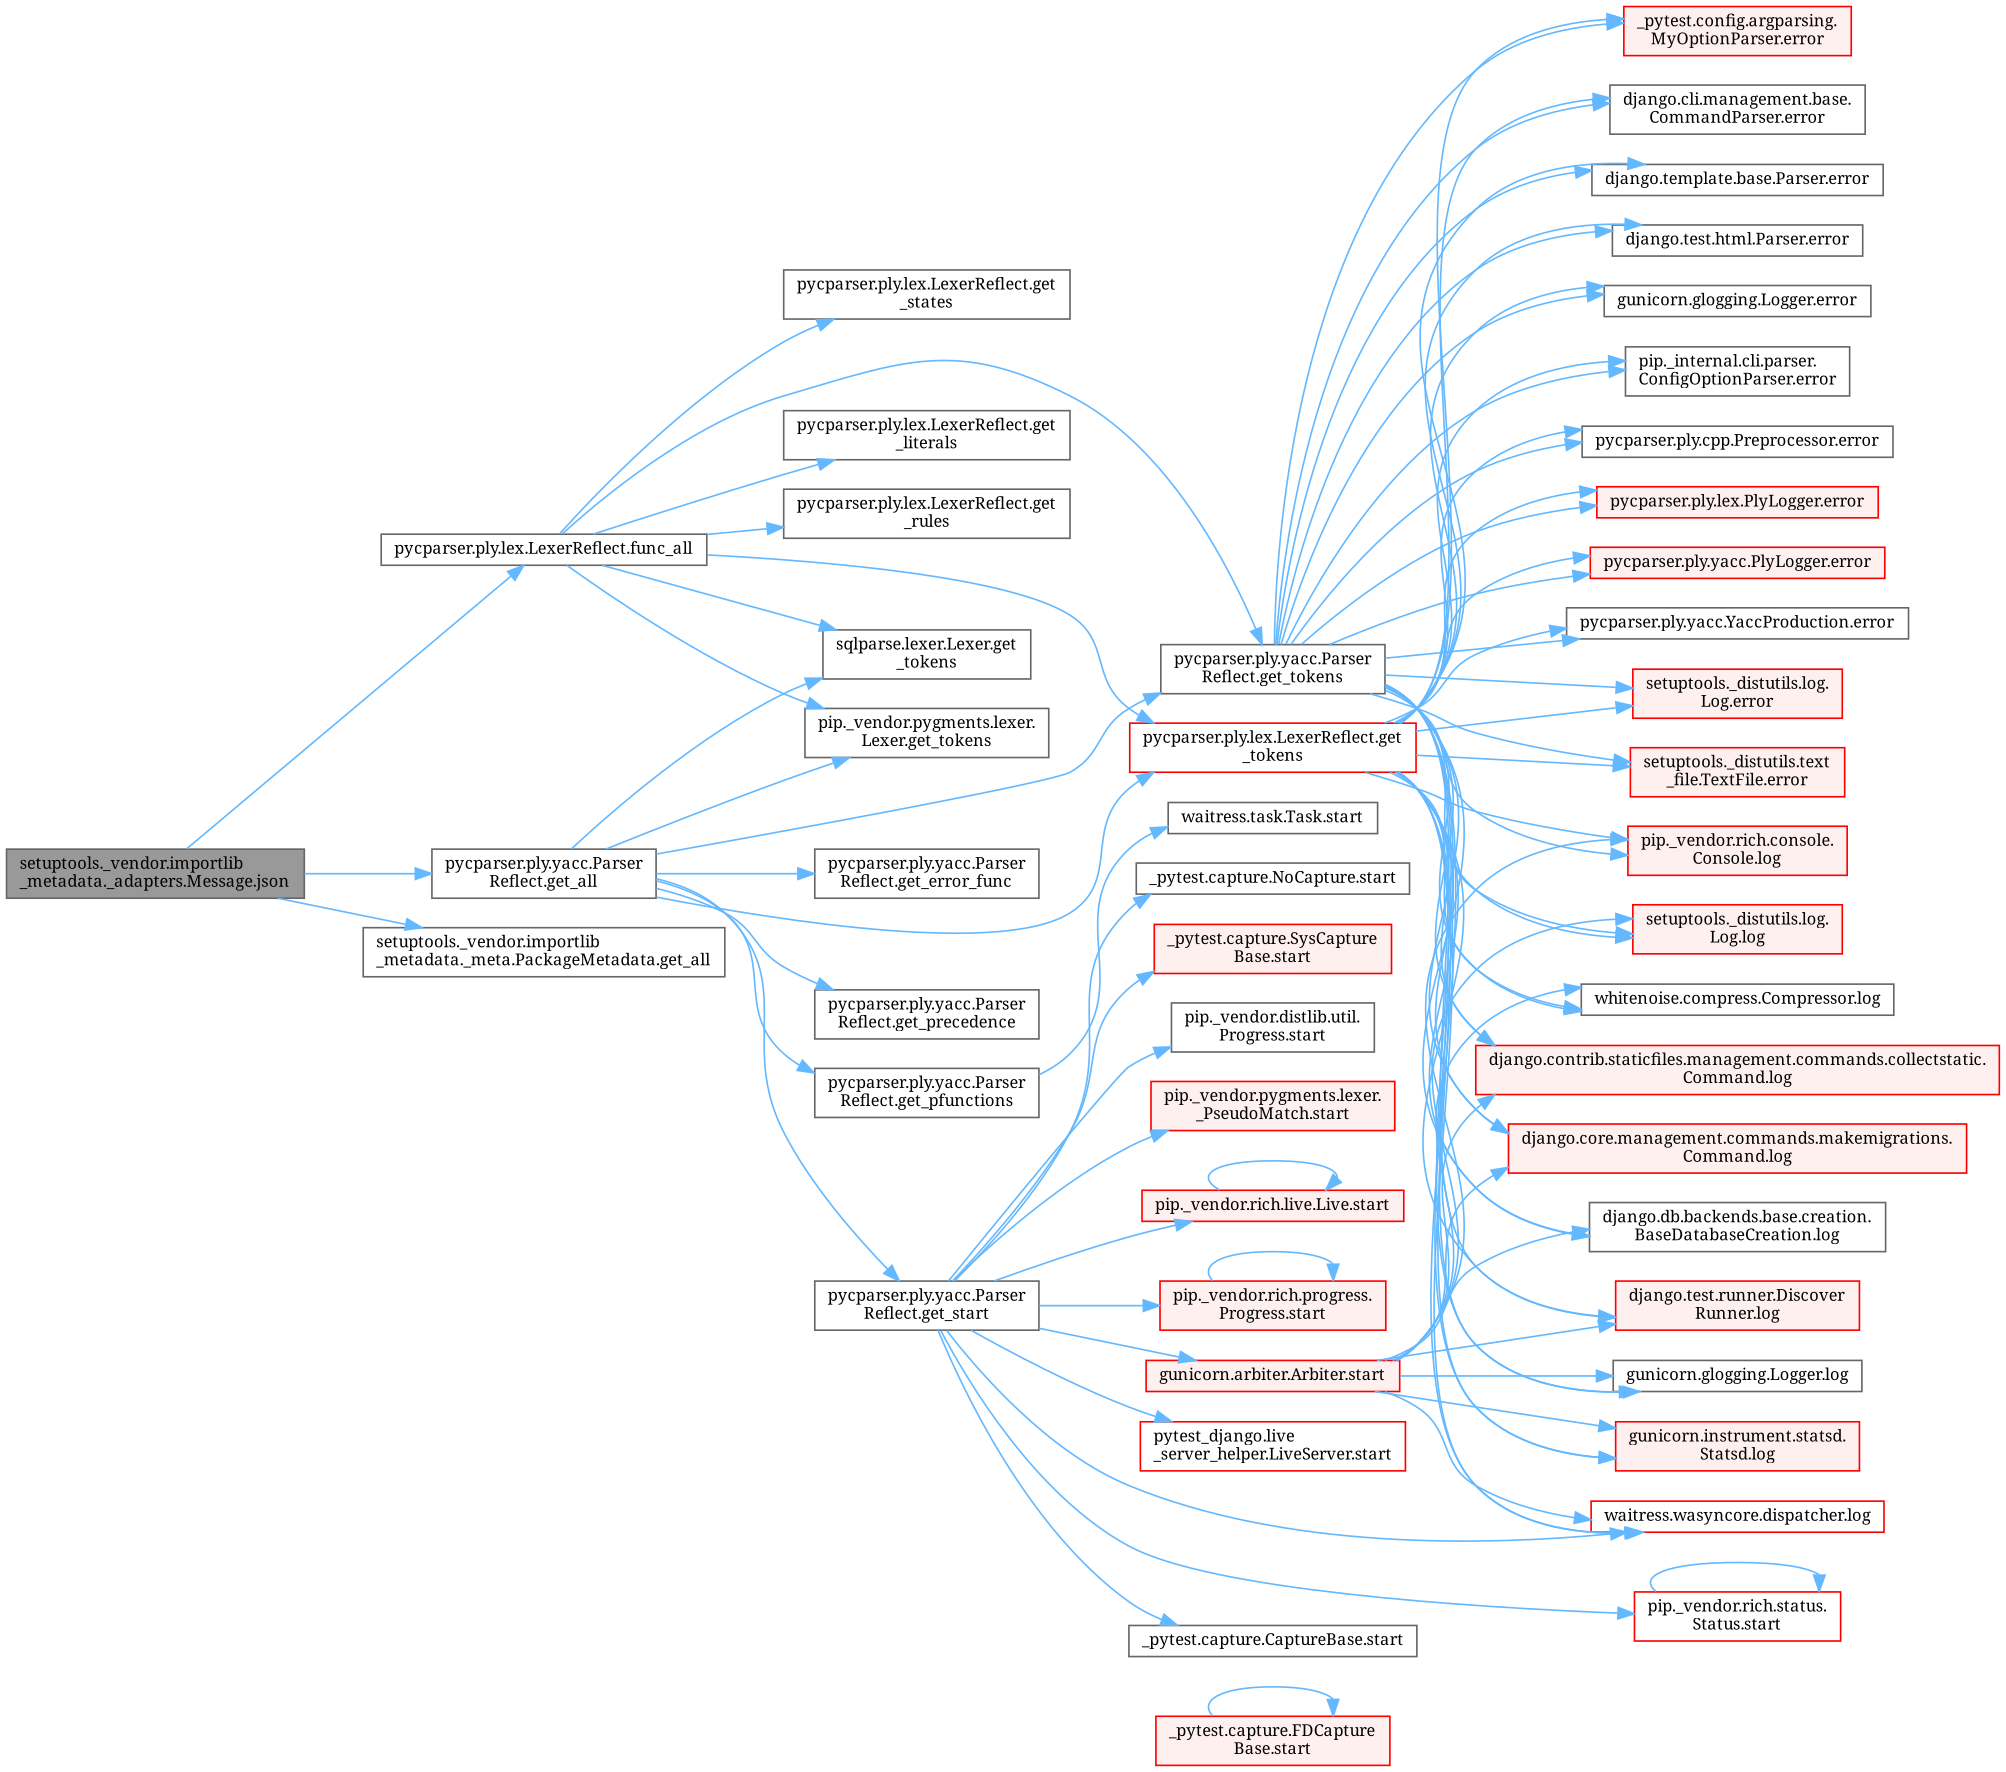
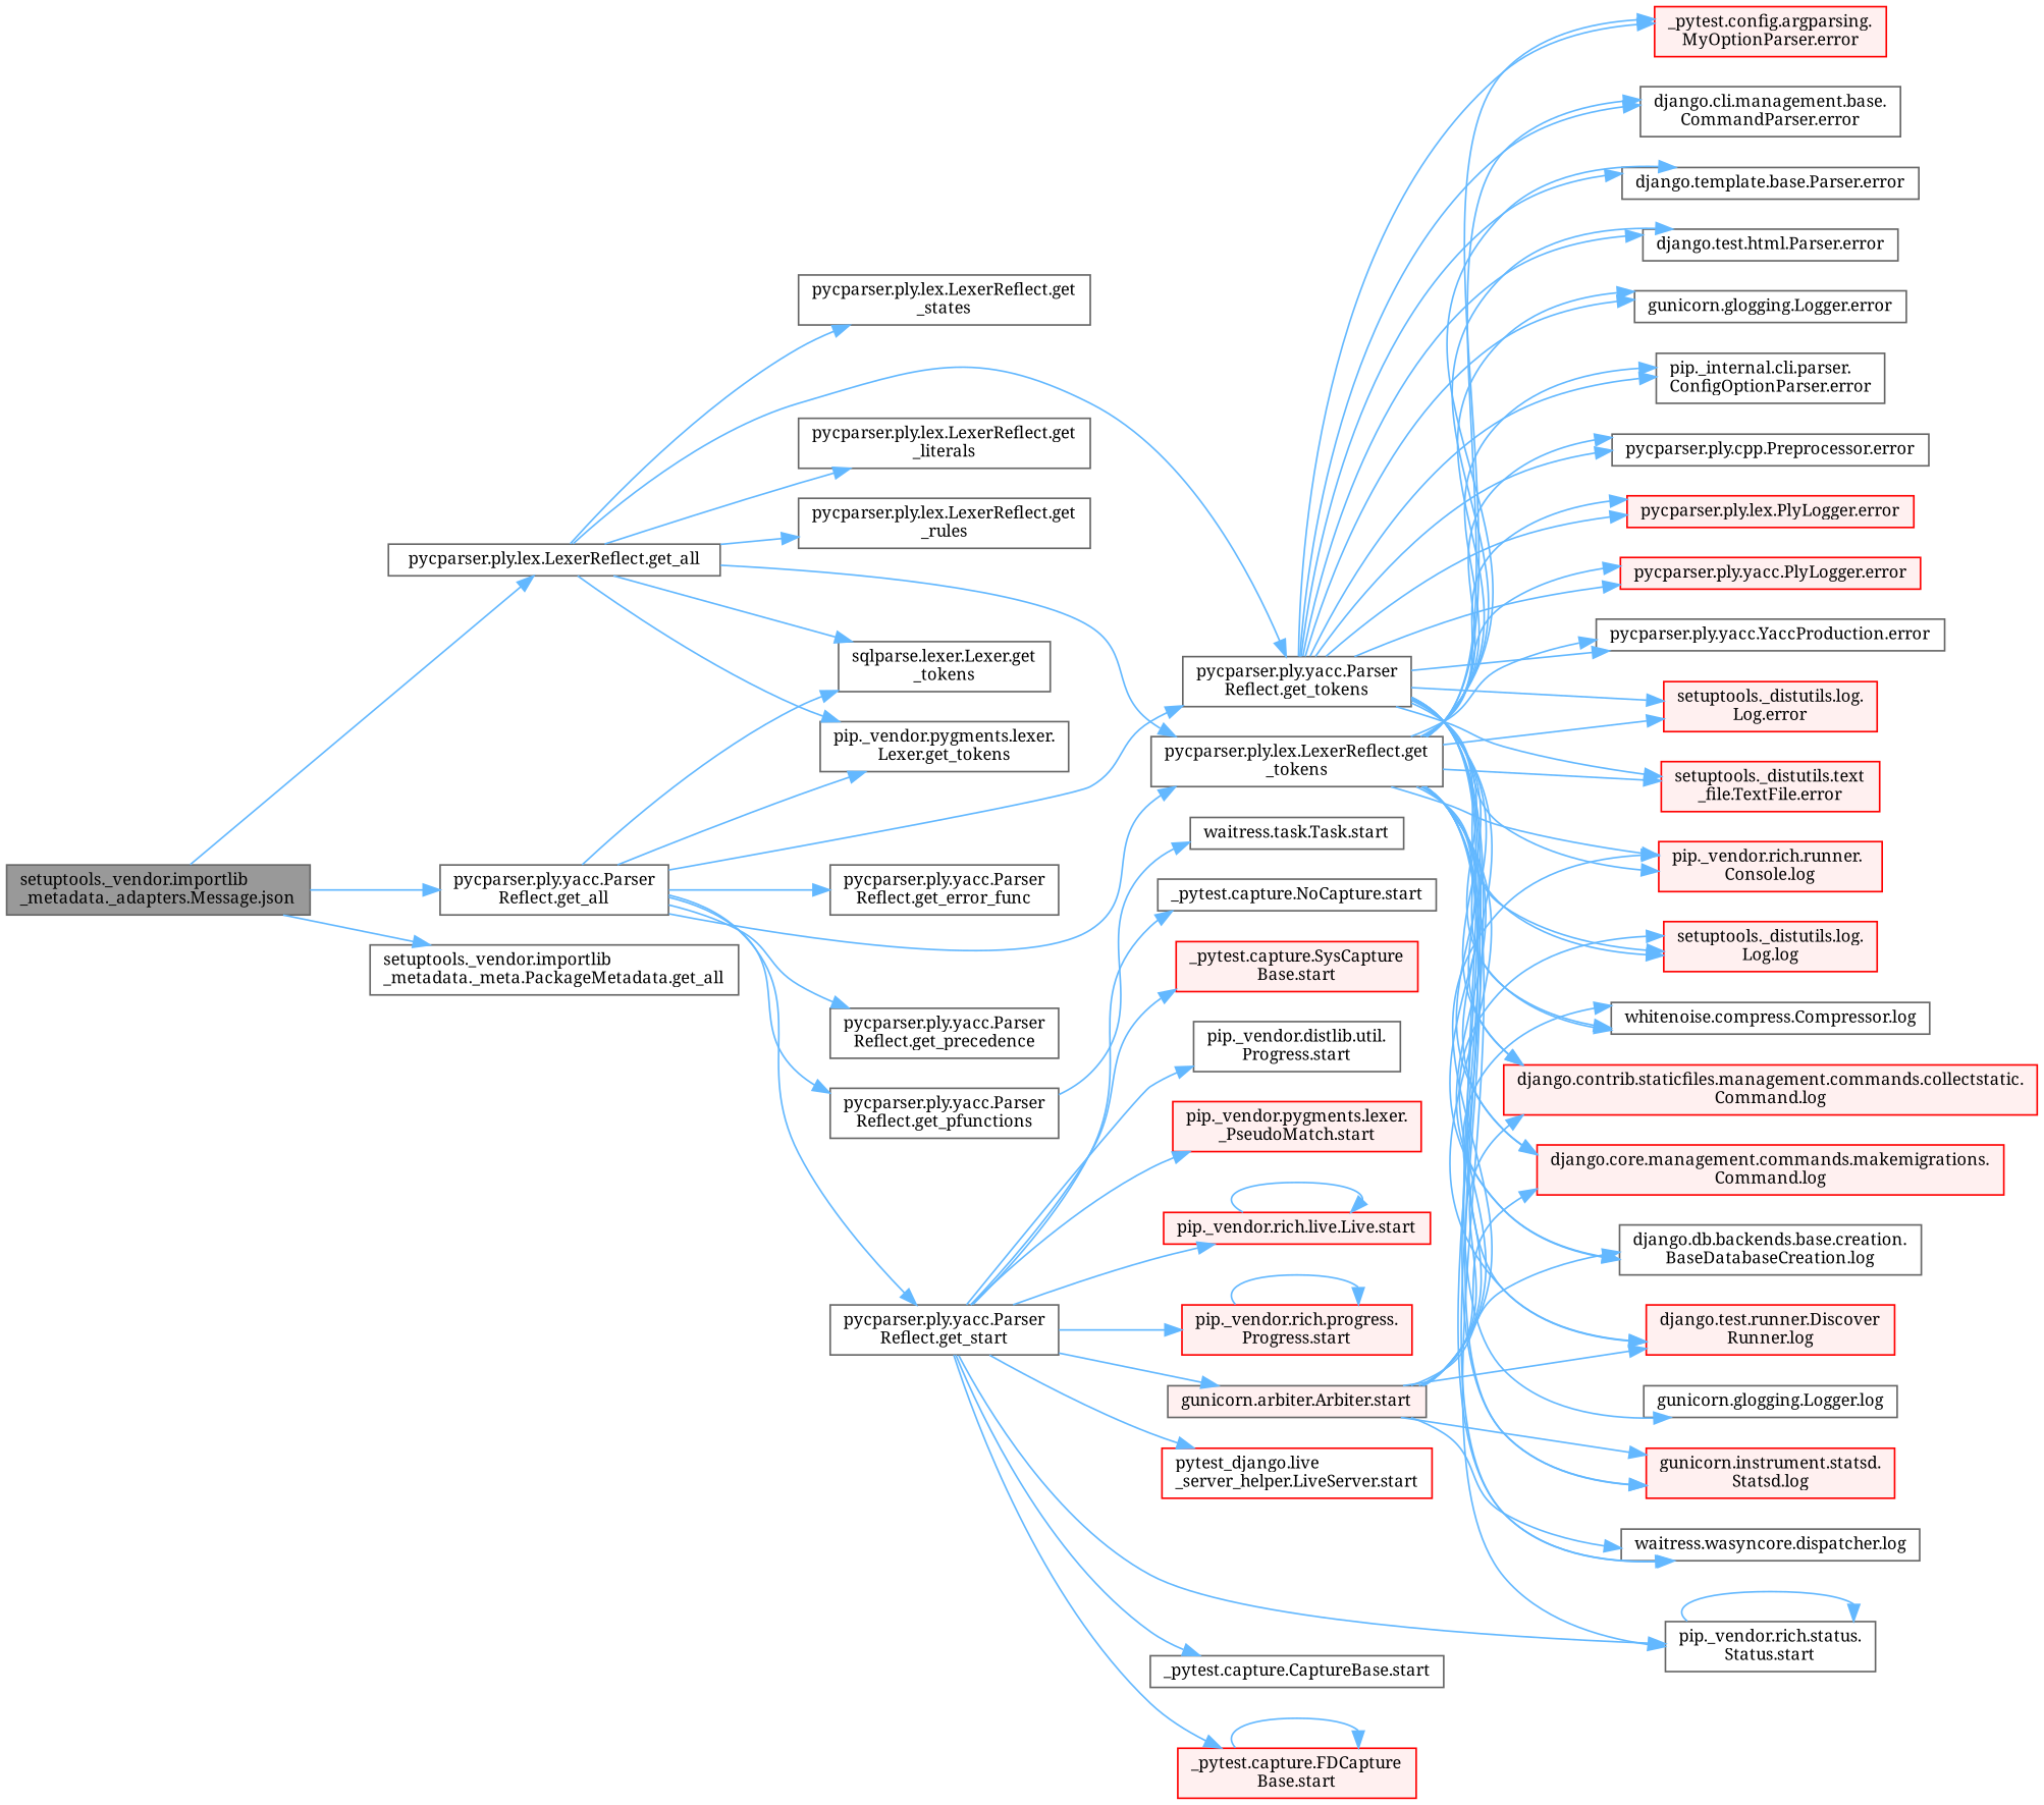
  digraph {
    fontname="Noto Serif"
    rankdir=LR
    node [color=grey40 fillcolor=white fontname="Noto Serif" fontsize=10 shape=box style=filled]
    edge [color=steelblue1 fontname="Noto Serif" fontsize=10 labelfontname=Helvetica labelfontsize=10 style=solid]
    n1 [color=gray40 fillcolor=grey60 fontcolor=black height=0.2 label="setuptools._vendor.importlib\l_metadata._adapters.Message.json" width=0.4]
-   n2 [height=0.2 label="pycparser.ply.lex.LexerReflect.func_all" width=0.4]
+   n2 [height=0.2 label="pycparser.ply.lex.LexerReflect.get_all" width=0.4]
    n3 [height=0.2 label="pycparser.ply.yacc.Parser\lReflect.get_all" width=0.4]
    n4 [height=0.2 label="setuptools._vendor.importlib\l_metadata._meta.PackageMetadata.get_all" width=0.4]
    n5 [height=0.2 label="pycparser.ply.lex.LexerReflect.get\l_literals" width=0.4]
    n6 [height=0.2 label="pycparser.ply.lex.LexerReflect.get\l_rules" width=0.4]
    n7 [height=0.2 label="pycparser.ply.lex.LexerReflect.get\l_states" width=0.4]
    n8 [height=0.2 label="pip._vendor.pygments.lexer.\lLexer.get_tokens" width=0.4]
-   n9 [color=red height=0.2 label="pycparser.ply.lex.LexerReflect.get\l_tokens" width=0.4]
+   n9 [height=0.2 label="pycparser.ply.lex.LexerReflect.get\l_tokens" width=0.4]
    n10 [height=0.2 label="pycparser.ply.yacc.Parser\lReflect.get_tokens" width=0.4]
    n11 [height=0.2 label="sqlparse.lexer.Lexer.get\l_tokens" width=0.4]
    n12 [height=0.2 label="pycparser.ply.yacc.Parser\lReflect.get_error_func" width=0.4]
    n13 [height=0.2 label="pycparser.ply.yacc.Parser\lReflect.get_pfunctions" width=0.4]
    n14 [height=0.2 label="pycparser.ply.yacc.Parser\lReflect.get_precedence" width=0.4]
    n15 [height=0.2 label="pycparser.ply.yacc.Parser\lReflect.get_start" width=0.4]
    n16 [color=red fillcolor="#FFF0F0" height=0.2 label="_pytest.config.argparsing.\lMyOptionParser.error" width=0.4]
    n17 [height=0.2 label="django.cli.management.base.\lCommandParser.error" width=0.4]
    n18 [height=0.2 label="django.template.base.Parser.error" width=0.4]
    n19 [height=0.2 label="django.test.html.Parser.error" width=0.4]
    n20 [height=0.2 label="gunicorn.glogging.Logger.error" width=0.4]
    n21 [height=0.2 label="pip._internal.cli.parser.\lConfigOptionParser.error" width=0.4]
    n22 [height=0.2 label="pycparser.ply.cpp.Preprocessor.error" width=0.4]
    n23 [color=red fillcolor="#FFF0F0" height=0.2 label="pycparser.ply.lex.PlyLogger.error" width=0.4]
    n24 [color=red fillcolor="#FFF0F0" height=0.2 label="pycparser.ply.yacc.PlyLogger.error" width=0.4]
    n25 [height=0.2 label="pycparser.ply.yacc.YaccProduction.error" width=0.4]
    n26 [color=red fillcolor="#FFF0F0" height=0.2 label="setuptools._distutils.log.\lLog.error" width=0.4]
    n27 [color=red fillcolor="#FFF0F0" height=0.2 label="setuptools._distutils.text\l_file.TextFile.error" width=0.4]
    n28 [color=red fillcolor="#FFF0F0" height=0.2 label="django.contrib.staticfiles.management.commands.collectstatic.\lCommand.log" width=0.4]
    n29 [color=red fillcolor="#FFF0F0" height=0.2 label="django.core.management.commands.makemigrations.\lCommand.log" width=0.4]
    n30 [height=0.2 label="django.db.backends.base.creation.\lBaseDatabaseCreation.log" width=0.4]
    n31 [color=red fillcolor="#FFF0F0" height=0.2 label="django.test.runner.Discover\lRunner.log" width=0.4]
    n32 [height=0.2 label="gunicorn.glogging.Logger.log" width=0.4]
    n33 [color=red fillcolor="#FFF0F0" height=0.2 label="gunicorn.instrument.statsd.\lStatsd.log" width=0.4]
-   n34 [color=red fillcolor="#FFF0F0" height=0.2 label="pip._vendor.rich.console.\lConsole.log" width=0.4]
+   n34 [color=red fillcolor="#FFF0F0" height=0.2 label="pip._vendor.rich.runner.\lConsole.log" width=0.4]
    n35 [color=red fillcolor="#FFF0F0" height=0.2 label="setuptools._distutils.log.\lLog.log" width=0.4]
-   n36 [color=red height=0.2 label="waitress.wasyncore.dispatcher.log" width=0.4]
+   n36 [height=0.2 label="waitress.wasyncore.dispatcher.log" width=0.4]
    n37 [height=0.2 label="whitenoise.compress.Compressor.log" width=0.4]
    n38 [height=0.2 label="waitress.task.Task.start" width=0.4]
    n39 [height=0.2 label="_pytest.capture.CaptureBase.start" width=0.4]
    n40 [color=red fillcolor="#FFF0F0" height=0.2 label="_pytest.capture.FDCapture\lBase.start" width=0.4]
    n41 [height=0.2 label="_pytest.capture.NoCapture.start" width=0.4]
    n42 [color=red fillcolor="#FFF0F0" height=0.2 label="_pytest.capture.SysCapture\lBase.start" width=0.4]
-   n43 [color=red fillcolor="#FFF0F0" height=0.2 label="gunicorn.arbiter.Arbiter.start" width=0.4]
+   n43 [fillcolor="#FFF0F0" height=0.2 label="gunicorn.arbiter.Arbiter.start" width=0.4]
    n44 [height=0.2 label="pip._vendor.distlib.util.\lProgress.start" width=0.4]
    n45 [color=red fillcolor="#FFF0F0" height=0.2 label="pip._vendor.pygments.lexer.\l_PseudoMatch.start" width=0.4]
    n46 [color=red fillcolor="#FFF0F0" height=0.2 label="pip._vendor.rich.live.Live.start" width=0.4]
    n47 [color=red fillcolor="#FFF0F0" height=0.2 label="pip._vendor.rich.progress.\lProgress.start" width=0.4]
-   n48 [color=red height=0.2 label="pip._vendor.rich.status.\lStatus.start" width=0.4]
+   n48 [height=0.2 label="pip._vendor.rich.status.\lStatus.start" width=0.4]
    n49 [color=red height=0.2 label="pytest_django.live\l_server_helper.LiveServer.start" width=0.4]
    n1 -> n2
    n1 -> n3
    n1 -> n4
    n2 -> n5
    n2 -> n6
    n2 -> n7
    n2 -> n8
    n2 -> n9
    n2 -> n10
    n2 -> n11
    n3 -> n8
    n3 -> n9
    n3 -> n10
    n3 -> n11
    n3 -> n12
    n3 -> n13
    n3 -> n14
    n3 -> n15
    n9 -> n16
    n9 -> n17
    n9 -> n18
    n9 -> n19
    n9 -> n20
    n9 -> n21
    n9 -> n22
    n9 -> n23
    n9 -> n24
    n9 -> n25
    n9 -> n26
    n9 -> n27
    n9 -> n28
    n9 -> n29
    n9 -> n30
    n9 -> n31
-   n9 -> n32
+   n9 -> n48
    n9 -> n33
    n9 -> n34
    n9 -> n35
    n9 -> n36
    n9 -> n37
    n10 -> n16
    n10 -> n17
    n10 -> n18
    n10 -> n19
    n10 -> n20
    n10 -> n21
    n10 -> n22
    n10 -> n23
    n10 -> n24
    n10 -> n25
    n10 -> n26
    n10 -> n27
    n10 -> n28
    n10 -> n29
    n10 -> n30
    n10 -> n31
    n10 -> n32
    n10 -> n33
    n10 -> n34
    n10 -> n35
    n10 -> n36
    n10 -> n37
    n13 -> n38
    n15 -> n39
-   n15 -> n36
+   n15 -> n40
    n15 -> n41
    n15 -> n42
    n15 -> n43
    n15 -> n44
    n15 -> n45
    n15 -> n46
    n15 -> n47
    n15 -> n48
    n15 -> n49
    n40 -> n40
    n43 -> n28
    n43 -> n29
    n43 -> n30
    n43 -> n31
-   n43 -> n32
    n43 -> n33
    n43 -> n34
    n43 -> n35
    n43 -> n36
    n43 -> n37
    n46 -> n46
    n47 -> n47
    n48 -> n48
  }
